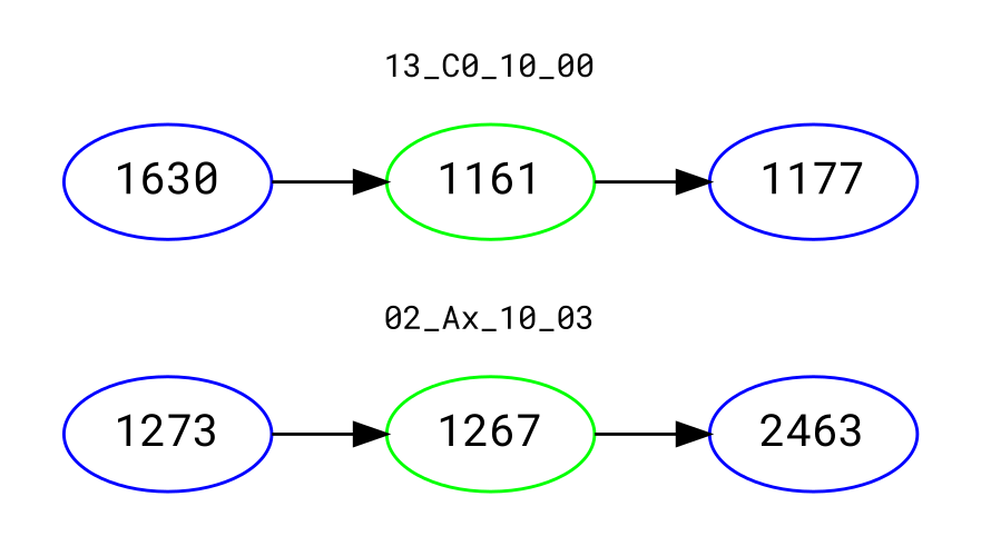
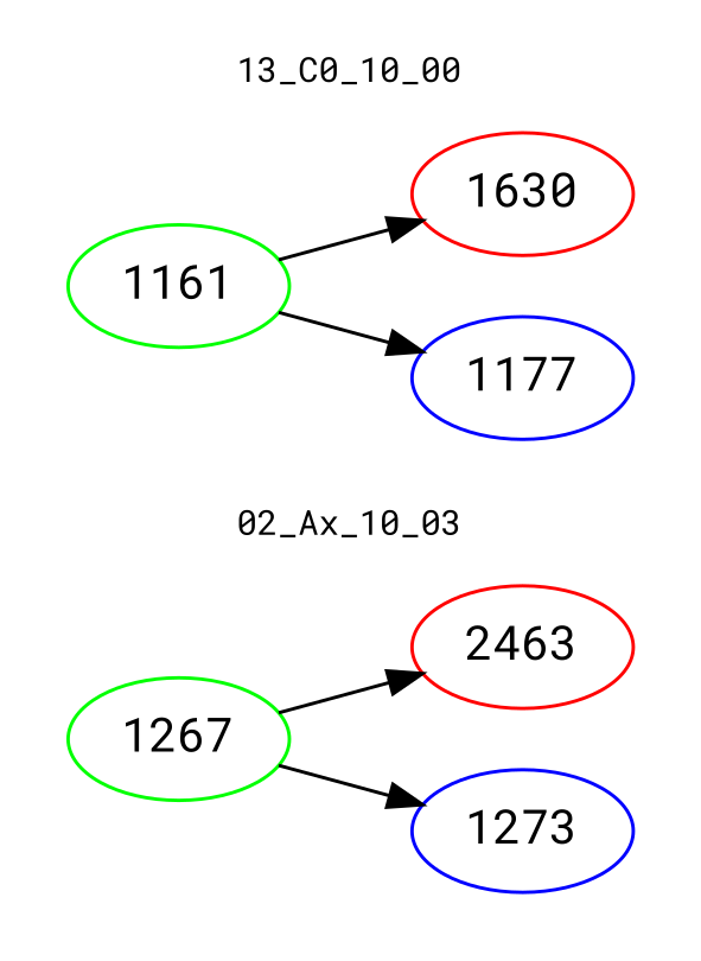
  digraph {
    fontname="Roboto Mono"
    rankdir=LR
    node [color=green fontname="Roboto Mono"]
    edge [color=black fontname="Roboto Mono"]
    n1 [label=1267]
    n2 [color=blue label=1273]
-   n3 [color=blue label=2463]
+   n3 [color=red label=2463]
    n4 [label=1161]
    n5 [color=blue label=1177]
-   n6 [color=blue label=1630]
+   n6 [color=red label=1630]
    subgraph cluster_1 {
      color=white
      fontsize=10
      label="02_Ax_10_03"
      n1
      n2
      n3
    }
    subgraph cluster_2 {
      color=white
      fontsize=10
      label="13_C0_10_00"
      n4
      n5
      n6
    }
-   n2 -> n1
+   n1 -> n2
    n1 -> n3
    n4 -> n5
-   n6 -> n4
+   n4 -> n6
  }
